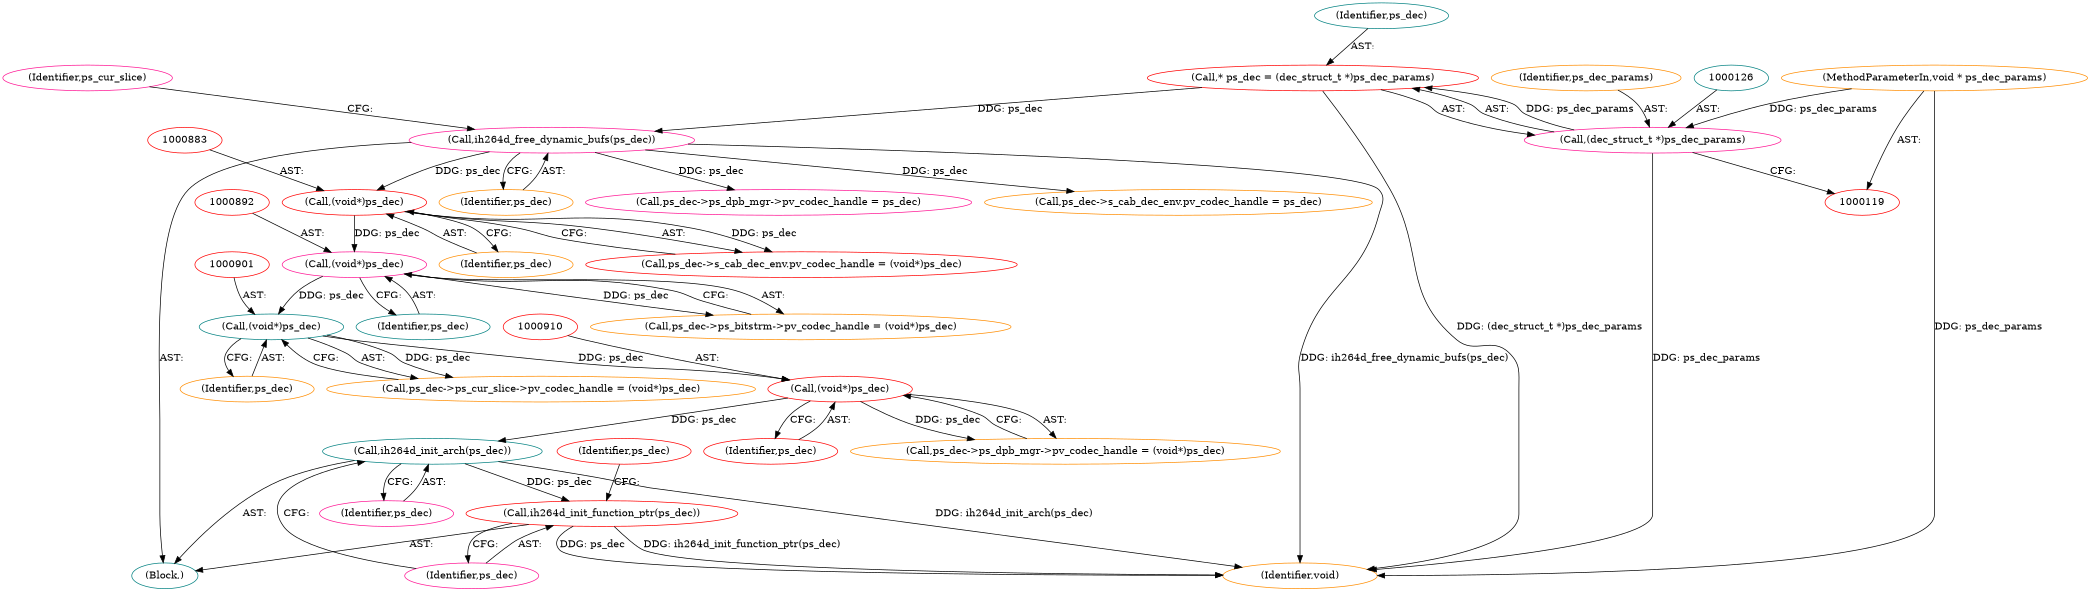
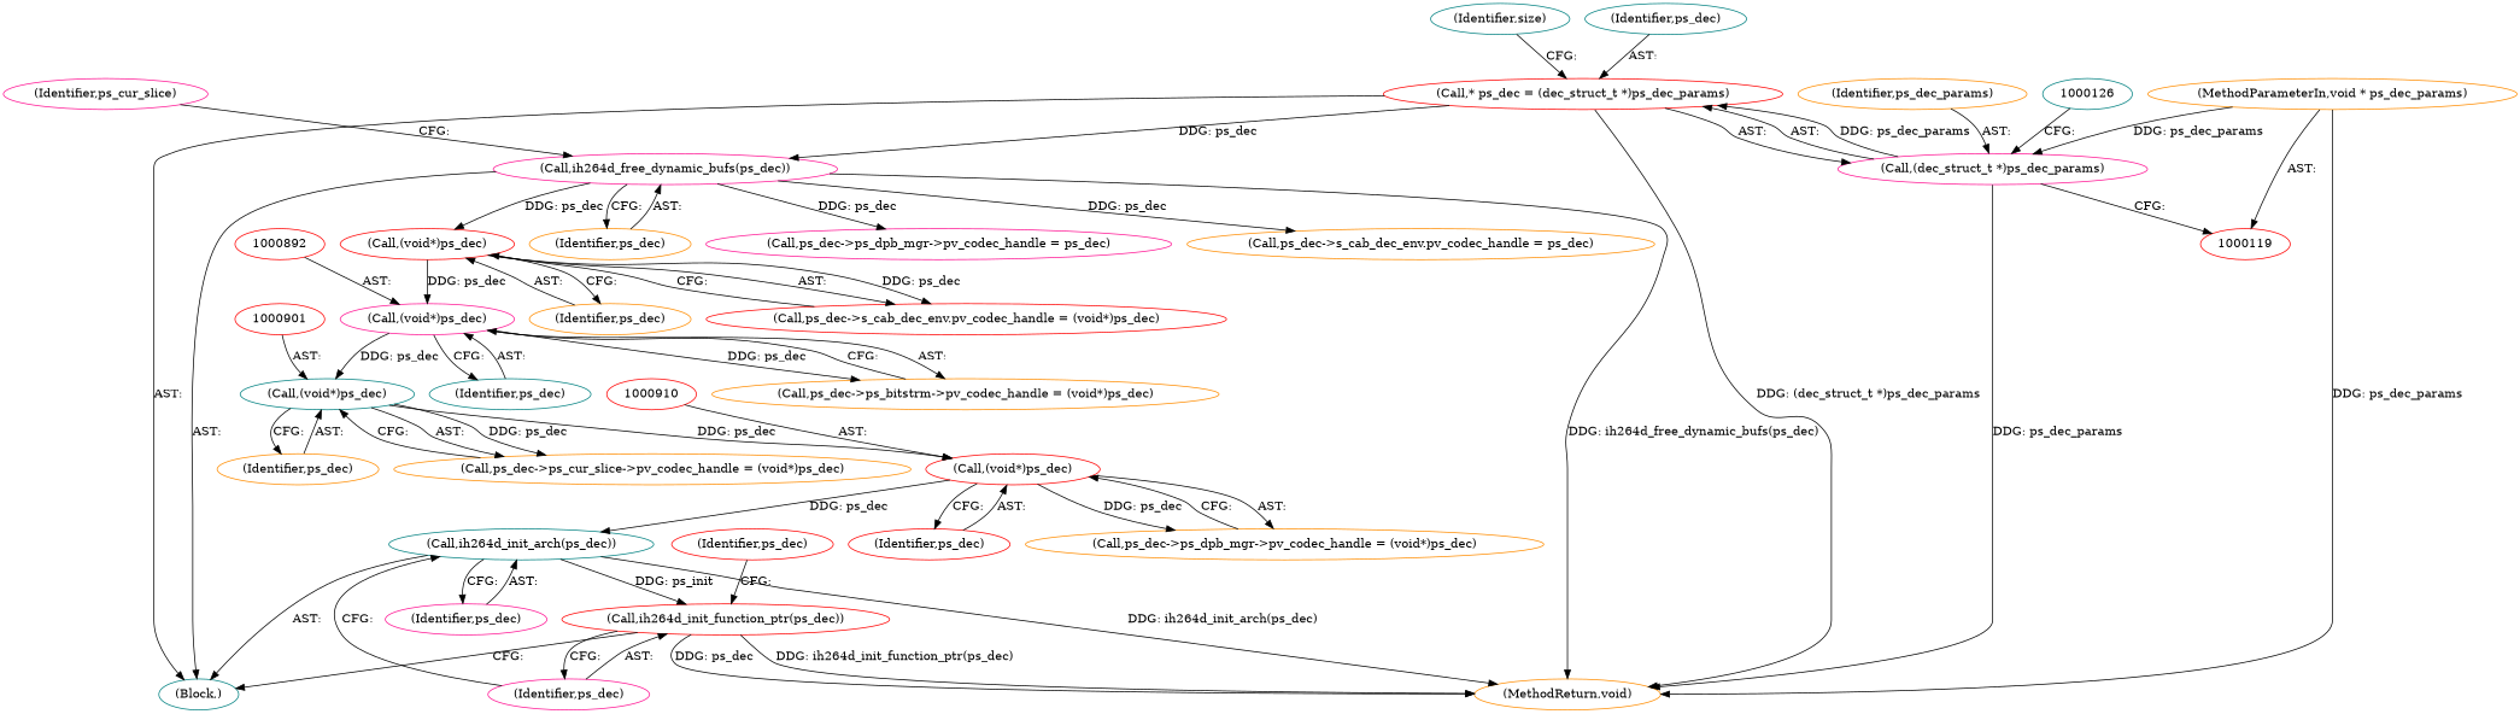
  digraph {
    node [color=red]
    n1 [color=teal label="(Call,ih264d_init_arch(ps_dec))"]
    n2 [label="(Call,ih264d_init_function_ptr(ps_dec))"]
    n3 [color=deeppink label="(Identifier,ps_dec)"]
-   n4 [color=darkorange label="(Identifier,void)"]
+   n4 [color=darkorange label="(MethodReturn,void)"]
    n5 [color=teal label="(Block,)"]
    n6 [color=deeppink label="(Identifier,ps_dec)"]
    n7 [label="(Call,(void*)ps_dec)"]
    n8 [label="(Identifier,ps_dec)"]
    n9 [color=darkorange label="(Call,ps_dec->ps_dpb_mgr->pv_codec_handle = (void*)ps_dec)"]
    n10 [color=teal label="(Call,(void*)ps_dec)"]
    n11 [color=darkorange label="(Identifier,ps_dec)"]
    n12 [color=darkorange label="(Call,ps_dec->ps_cur_slice->pv_codec_handle = (void*)ps_dec)"]
    n13 [color=deeppink label="(Call,(void*)ps_dec)"]
    n14 [color=teal label="(Identifier,ps_dec)"]
    n15 [color=darkorange label="(Call,ps_dec->ps_bitstrm->pv_codec_handle = (void*)ps_dec)"]
    n16 [label="(Call,(void*)ps_dec)"]
    n17 [color=darkorange label="(Identifier,ps_dec)"]
    n18 [label="(Call,ps_dec->s_cab_dec_env.pv_codec_handle = (void*)ps_dec)"]
    n19 [color=deeppink label="(Call,ih264d_free_dynamic_bufs(ps_dec))"]
    n20 [color=darkorange label="(Identifier,ps_dec)"]
    n21 [color=deeppink label="(Call,ps_dec->ps_dpb_mgr->pv_codec_handle = ps_dec)"]
    n22 [color=darkorange label="(Call,ps_dec->s_cab_dec_env.pv_codec_handle = ps_dec)"]
    n23 [label="(Call,* ps_dec = (dec_struct_t *)ps_dec_params)"]
    n24 [color=deeppink label="(Call,(dec_struct_t *)ps_dec_params)"]
    1000119
    n26 [color=darkorange label="(Identifier,ps_dec_params)"]
    n27 [color=darkorange label="(MethodParameterIn,void * ps_dec_params)"]
+   n28 [color=teal label="(Identifier,size)"]
    n29 [color=teal label="(Identifier,ps_dec)"]
    n30 [label="(Identifier,ps_dec)"]
    n31 [color=deeppink label="(Identifier,ps_cur_slice)"]
    1000910
    1000901
    1000892
-   1000883
    1000126 [color=teal]
-   n1 -> n2 [label="DDG: ps_dec"]
+   n1 -> n2 [label="DDG: ps_init"]
    n1 -> n3 [label="CFG: "]
    n1 -> n4 [label="DDG: ih264d_init_arch(ps_dec)"]
    n1 -> n5 [label="AST: "]
    n2 -> n4 [label="DDG: ih264d_init_function_ptr(ps_dec)"]
    n2 -> n4 [label="DDG: ps_dec"]
-   n2 -> n5 [label="AST: "]
+   n2 -> n5 [label="CFG: "]
    n2 -> n6 [label="CFG: "]
    n3 -> n1 [label="AST: "]
    n6 -> n1 [label="CFG: "]
    n6 -> n2 [label="AST: "]
    n7 -> n1 [label="DDG: ps_dec"]
    n7 -> n8 [label="CFG: "]
    n7 -> n9 [label="AST: "]
    n7 -> n9 [label="DDG: ps_dec"]
    n8 -> n7 [label="AST: "]
    n9 -> n7 [label="CFG: "]
    n10 -> n7 [label="DDG: ps_dec"]
    n10 -> n11 [label="CFG: "]
    n10 -> n12 [label="AST: "]
    n10 -> n12 [label="DDG: ps_dec"]
    n11 -> n10 [label="AST: "]
    n12 -> n10 [label="CFG: "]
    n13 -> n10 [label="DDG: ps_dec"]
    n13 -> n14 [label="CFG: "]
    n13 -> n15 [label="AST: "]
    n13 -> n15 [label="DDG: ps_dec"]
    n14 -> n13 [label="AST: "]
    n15 -> n13 [label="CFG: "]
    n16 -> n13 [label="DDG: ps_dec"]
    n16 -> n17 [label="CFG: "]
    n16 -> n18 [label="AST: "]
    n16 -> n18 [label="DDG: ps_dec"]
    n17 -> n16 [label="AST: "]
    n18 -> n16 [label="CFG: "]
    n19 -> n4 [label="DDG: ih264d_free_dynamic_bufs(ps_dec)"]
    n19 -> n5 [label="AST: "]
    n19 -> n16 [label="DDG: ps_dec"]
    n19 -> n20 [label="CFG: "]
    n19 -> n21 [label="DDG: ps_dec"]
    n19 -> n22 [label="DDG: ps_dec"]
    n20 -> n19 [label="AST: "]
    n23 -> n4 [label="DDG: (dec_struct_t *)ps_dec_params"]
+   n23 -> n5 [label="AST: "]
    n23 -> n19 [label="DDG: ps_dec"]
    n23 -> n24 [label="AST: "]
    n24 -> n4 [label="DDG: ps_dec_params"]
    n24 -> n23 [label="AST: "]
    n24 -> n23 [label="DDG: ps_dec_params"]
    n24 -> 1000119 [label="CFG: "]
    n26 -> n24 [label="AST: "]
    n27 -> n4 [label="DDG: ps_dec_params"]
    n27 -> n24 [label="DDG: ps_dec_params"]
    n27 -> 1000119 [label="AST: "]
+   n28 -> n23 [label="CFG: "]
    n29 -> n23 [label="AST: "]
    n30 -> n2 [label="CFG: "]
    n31 -> n19 [label="CFG: "]
    1000910 -> n7 [label="AST: "]
    1000901 -> n10 [label="AST: "]
    1000892 -> n13 [label="AST: "]
-   1000883 -> n16 [label="AST: "]
-   1000126 -> n24 [label="AST: "]
+   1000126 -> n24 [label="CFG: "]
  }
